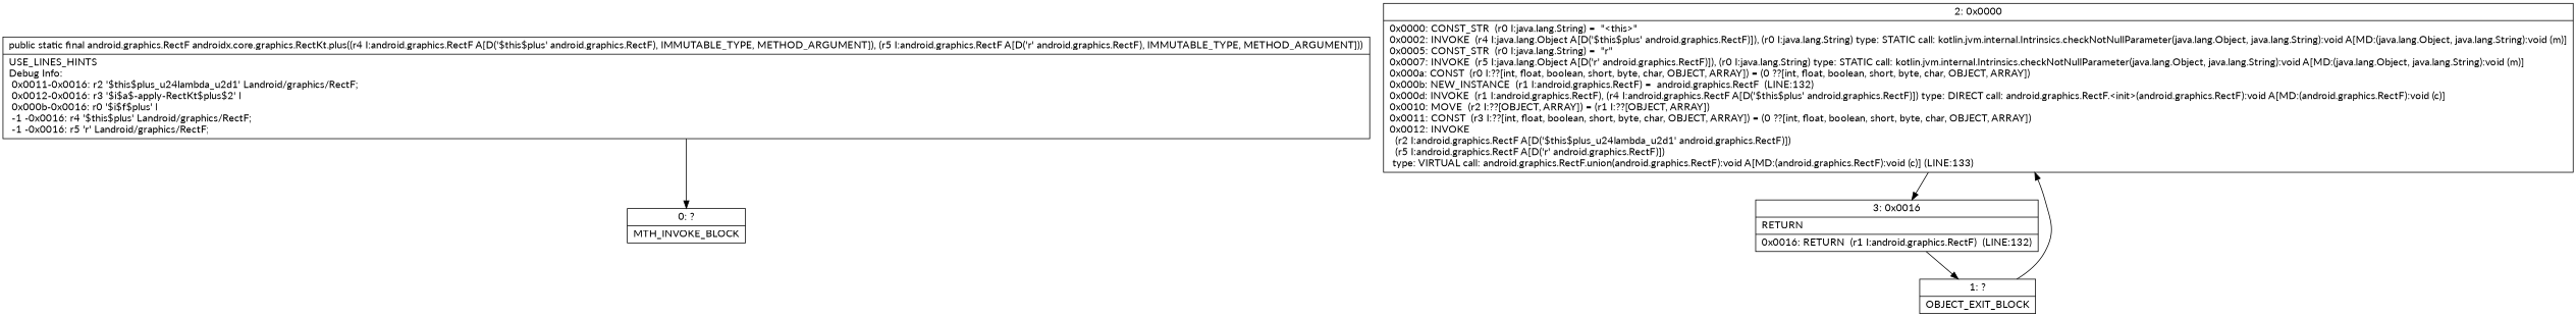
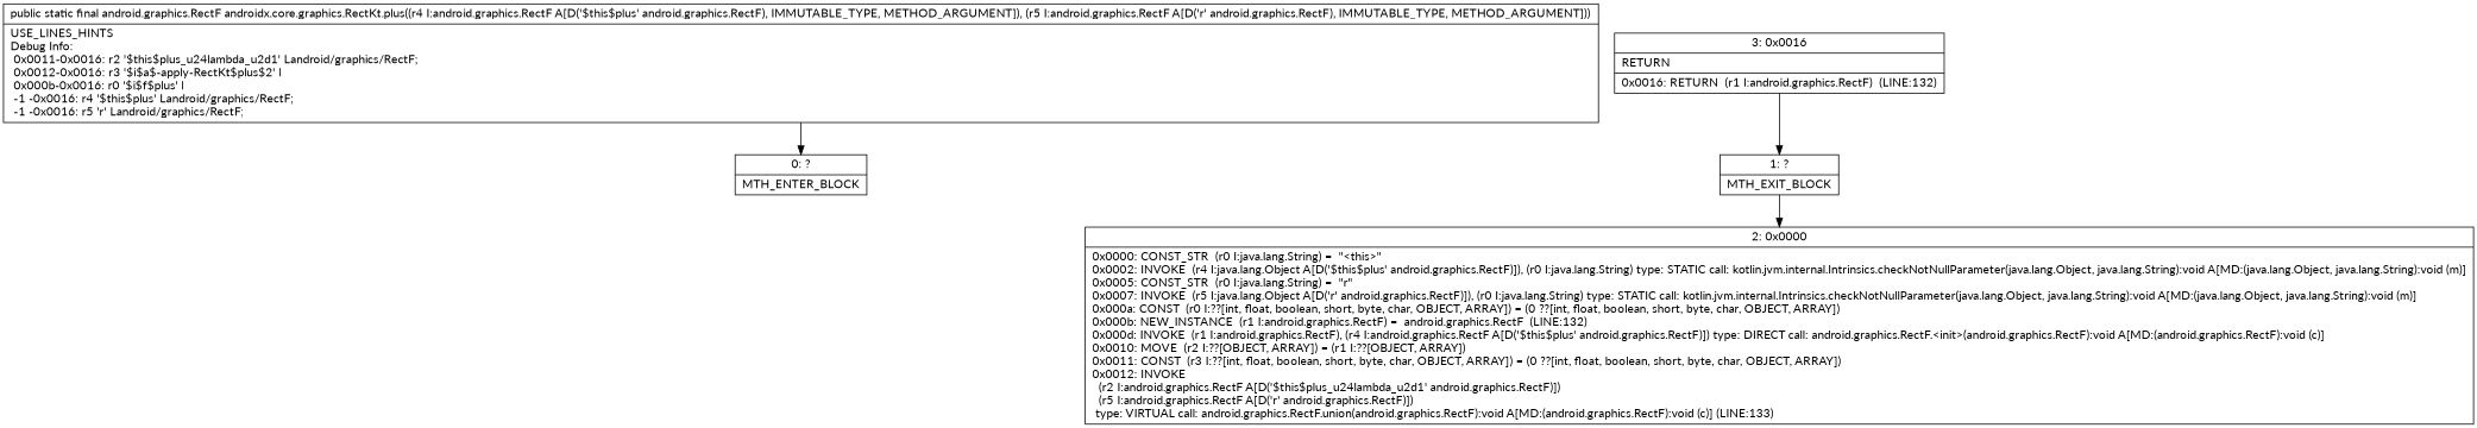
  digraph {
    fontname=Lato
    node [fontname=Lato shape=record]
    edge [fontname=Lato]
-   n1 [label="{0\:\ ?|MTH_INVOKE_BLOCK\l}"]
+   n1 [label="{0\:\ ?|MTH_ENTER_BLOCK\l}"]
    n2 [label="{2\:\ 0x0000|0x0000: CONST_STR  (r0 I:java.lang.String) =  \"\<this\>\" \l0x0002: INVOKE  (r4 I:java.lang.Object A[D('$this$plus' android.graphics.RectF)]), (r0 I:java.lang.String) type: STATIC call: kotlin.jvm.internal.Intrinsics.checkNotNullParameter(java.lang.Object, java.lang.String):void A[MD:(java.lang.Object, java.lang.String):void (m)]\l0x0005: CONST_STR  (r0 I:java.lang.String) =  \"r\" \l0x0007: INVOKE  (r5 I:java.lang.Object A[D('r' android.graphics.RectF)]), (r0 I:java.lang.String) type: STATIC call: kotlin.jvm.internal.Intrinsics.checkNotNullParameter(java.lang.Object, java.lang.String):void A[MD:(java.lang.Object, java.lang.String):void (m)]\l0x000a: CONST  (r0 I:??[int, float, boolean, short, byte, char, OBJECT, ARRAY]) = (0 ??[int, float, boolean, short, byte, char, OBJECT, ARRAY]) \l0x000b: NEW_INSTANCE  (r1 I:android.graphics.RectF) =  android.graphics.RectF  (LINE:132)\l0x000d: INVOKE  (r1 I:android.graphics.RectF), (r4 I:android.graphics.RectF A[D('$this$plus' android.graphics.RectF)]) type: DIRECT call: android.graphics.RectF.\<init\>(android.graphics.RectF):void A[MD:(android.graphics.RectF):void (c)]\l0x0010: MOVE  (r2 I:??[OBJECT, ARRAY]) = (r1 I:??[OBJECT, ARRAY]) \l0x0011: CONST  (r3 I:??[int, float, boolean, short, byte, char, OBJECT, ARRAY]) = (0 ??[int, float, boolean, short, byte, char, OBJECT, ARRAY]) \l0x0012: INVOKE  \l  (r2 I:android.graphics.RectF A[D('$this$plus_u24lambda_u2d1' android.graphics.RectF)])\l  (r5 I:android.graphics.RectF A[D('r' android.graphics.RectF)])\l type: VIRTUAL call: android.graphics.RectF.union(android.graphics.RectF):void A[MD:(android.graphics.RectF):void (c)] (LINE:133)\l}"]
    n3 [label="{3\:\ 0x0016|RETURN\l|0x0016: RETURN  (r1 I:android.graphics.RectF)  (LINE:132)\l}"]
-   n4 [label="{1\:\ ?|OBJECT_EXIT_BLOCK\l}"]
+   n4 [label="{1\:\ ?|MTH_EXIT_BLOCK\l}"]
    n5 [label="{public static final android.graphics.RectF androidx.core.graphics.RectKt.plus((r4 I:android.graphics.RectF A[D('$this$plus' android.graphics.RectF), IMMUTABLE_TYPE, METHOD_ARGUMENT]), (r5 I:android.graphics.RectF A[D('r' android.graphics.RectF), IMMUTABLE_TYPE, METHOD_ARGUMENT]))  | USE_LINES_HINTS\lDebug Info:\l  0x0011\-0x0016: r2 '$this$plus_u24lambda_u2d1' Landroid\/graphics\/RectF;\l  0x0012\-0x0016: r3 '$i$a$\-apply\-RectKt$plus$2' I\l  0x000b\-0x0016: r0 '$i$f$plus' I\l  \-1 \-0x0016: r4 '$this$plus' Landroid\/graphics\/RectF;\l  \-1 \-0x0016: r5 'r' Landroid\/graphics\/RectF;\l}"]
-   n2 -> n3
    n3 -> n4
    n4 -> n2
    n5 -> n1
  }
